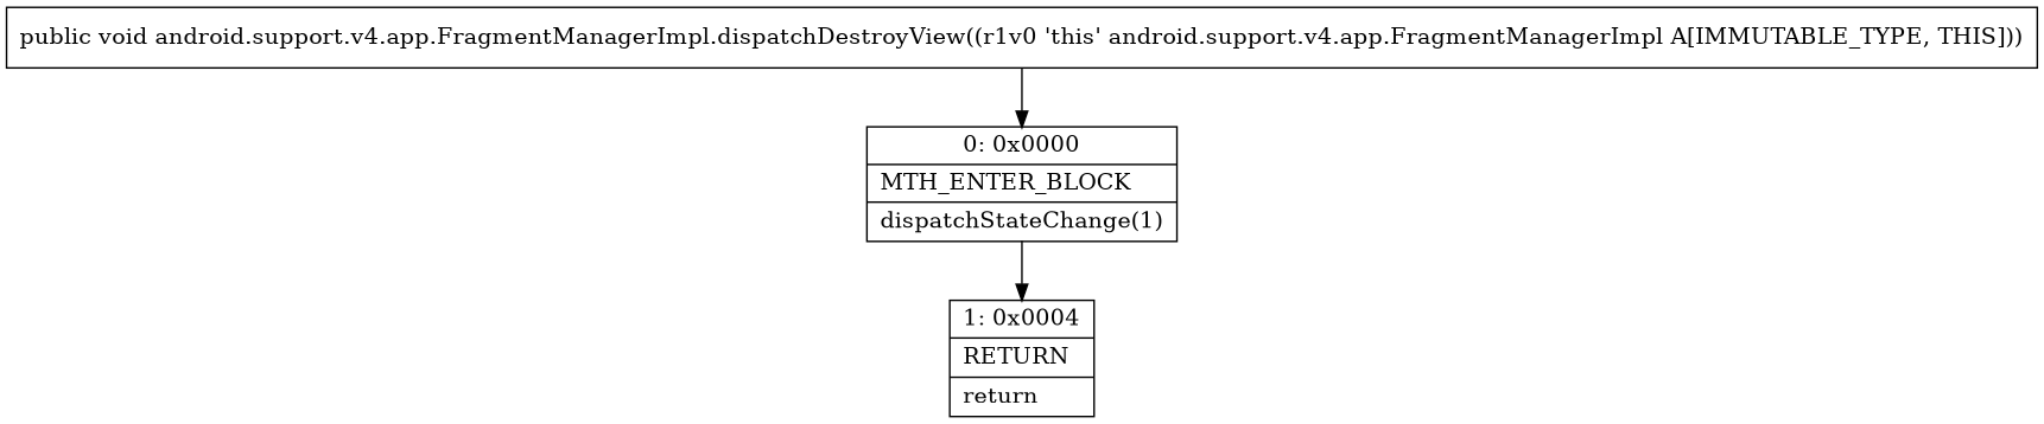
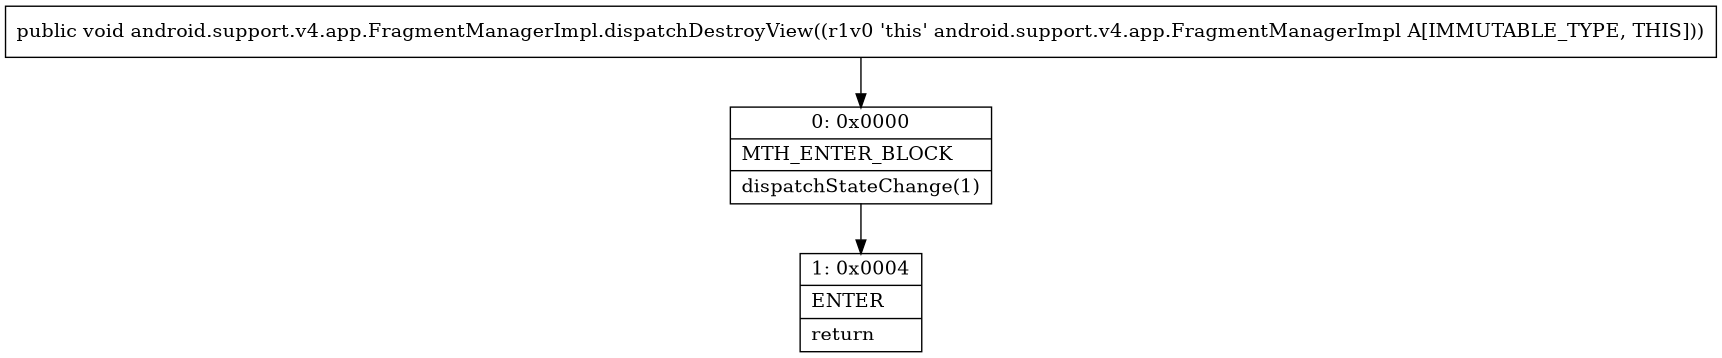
  digraph {
    node [shape=record]
    n1 [label="{0\:\ 0x0000|MTH_ENTER_BLOCK\l|dispatchStateChange(1)\l}"]
-   n2 [label="{1\:\ 0x0004|RETURN\l|return\l}"]
+   n2 [label="{1\:\ 0x0004|ENTER\l|return\l}"]
    n3 [label="{public void android.support.v4.app.FragmentManagerImpl.dispatchDestroyView((r1v0 'this' android.support.v4.app.FragmentManagerImpl A[IMMUTABLE_TYPE, THIS])) }"]
    n1 -> n2
    n3 -> n1
  }
